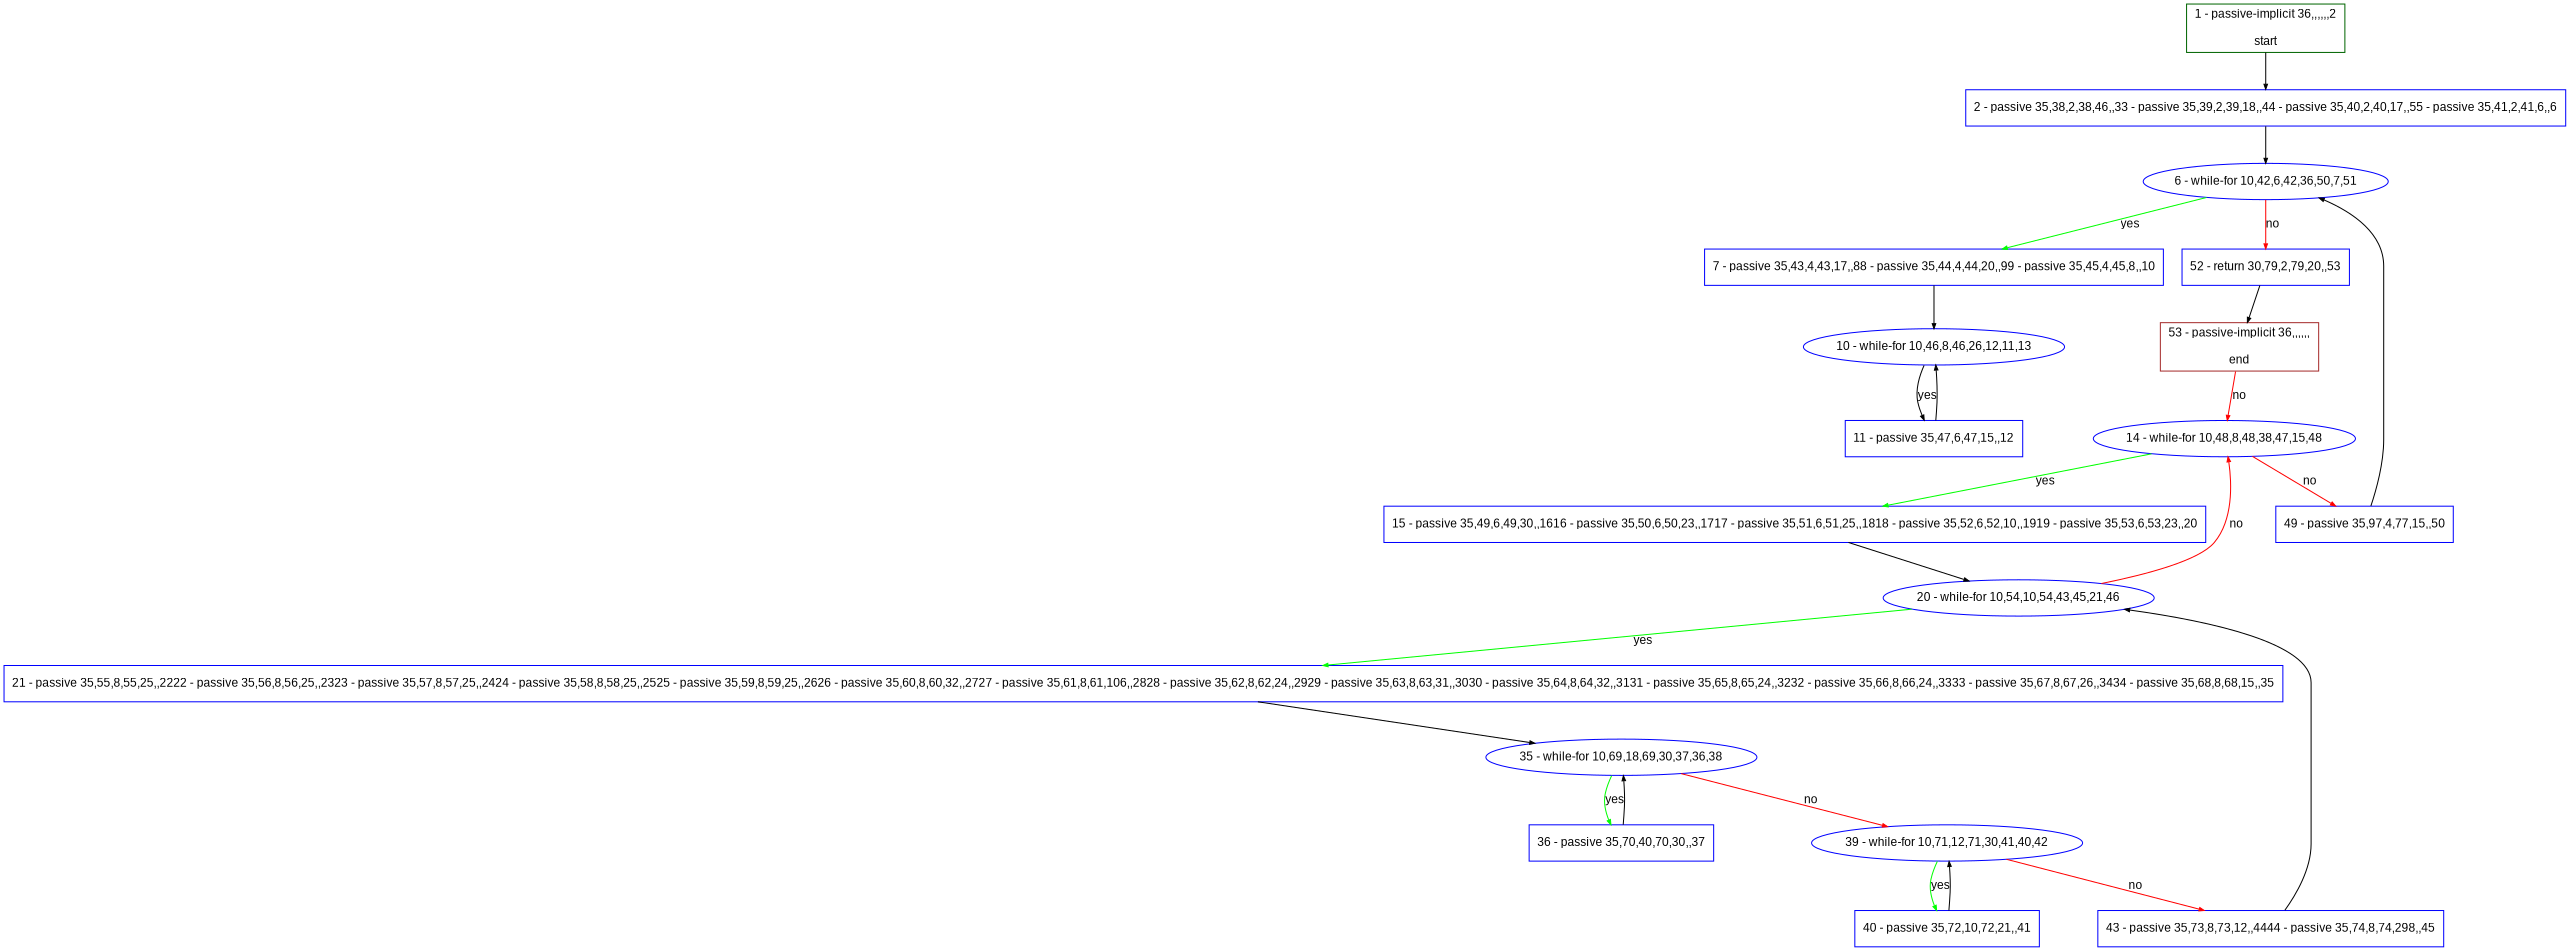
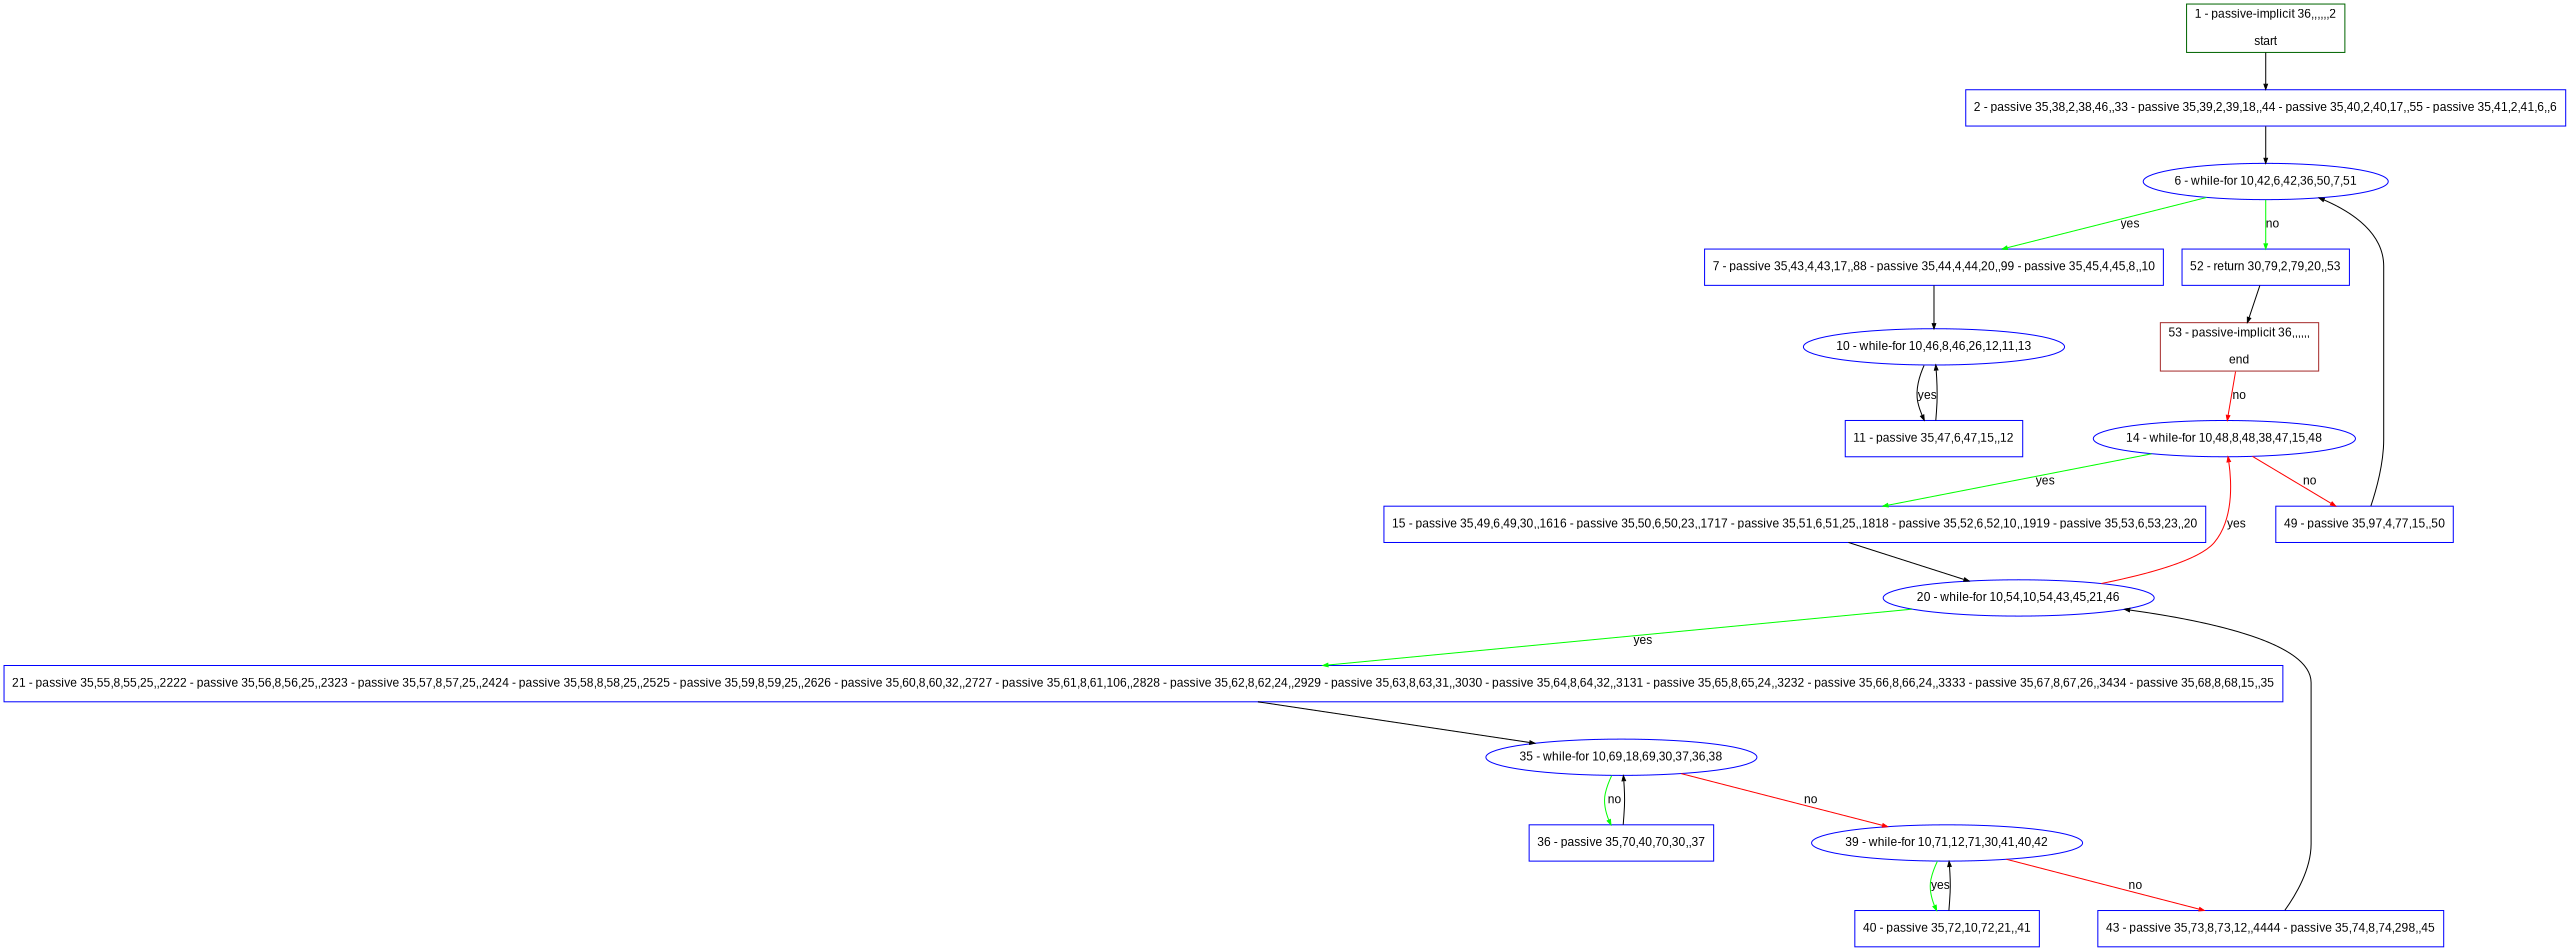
  digraph {
    bgcolor=white
    compound=true
    fillcolor="#FFFFCC"
    fontname=Arial
    fontsize=12
    pack=true
    packmode=clust
    style="rounded,filled"
    node [color="#0000ff" compound=true fillcolor="#ffffff" fixedsize=false fontname=Arial fontsize=12 node_initialized=no shape=box style=filled]
    edge [arrowhead=normal arrowsize=0.5 arrowtail=none color="#000000" compound=true dir=forward fontcolor=black fontname=Arial fontsize=12]
    n1 [label="2 - passive 35,38,2,38,46,,33 - passive 35,39,2,39,18,,44 - passive 35,40,2,40,17,,55 - passive 35,41,2,41,6,,6"]
    n2 [label="6 - while-for 10,42,6,42,36,50,7,51" shape=oval]
    n3 [label="7 - passive 35,43,4,43,17,,88 - passive 35,44,4,44,20,,99 - passive 35,45,4,45,8,,10"]
    n4 [label="52 - return 30,79,2,79,20,,53"]
    n5 [color="#006400" label="1 - passive-implicit 36,,,,,,2\n\nstart"]
    n6 [label="10 - while-for 10,46,8,46,26,12,11,13" shape=oval]
    n7 [color="#a52a2a" label="53 - passive-implicit 36,,,,,,\n\nend"]
    n8 [label="11 - passive 35,47,6,47,15,,12"]
    n9 [label="14 - while-for 10,48,8,48,38,47,15,48" shape=oval]
    n10 [label="15 - passive 35,49,6,49,30,,1616 - passive 35,50,6,50,23,,1717 - passive 35,51,6,51,25,,1818 - passive 35,52,6,52,10,,1919 - passive 35,53,6,53,23,,20"]
    n11 [label="49 - passive 35,97,4,77,15,,50"]
    n12 [label="20 - while-for 10,54,10,54,43,45,21,46" shape=oval]
    n13 [label="21 - passive 35,55,8,55,25,,2222 - passive 35,56,8,56,25,,2323 - passive 35,57,8,57,25,,2424 - passive 35,58,8,58,25,,2525 - passive 35,59,8,59,25,,2626 - passive 35,60,8,60,32,,2727 - passive 35,61,8,61,106,,2828 - passive 35,62,8,62,24,,2929 - passive 35,63,8,63,31,,3030 - passive 35,64,8,64,32,,3131 - passive 35,65,8,65,24,,3232 - passive 35,66,8,66,24,,3333 - passive 35,67,8,67,26,,3434 - passive 35,68,8,68,15,,35"]
    n14 [label="35 - while-for 10,69,18,69,30,37,36,38" shape=oval]
    n15 [label="36 - passive 35,70,40,70,30,,37"]
    n16 [label="39 - while-for 10,71,12,71,30,41,40,42" shape=oval]
    n17 [label="40 - passive 35,72,10,72,21,,41"]
    n18 [label="43 - passive 35,73,8,73,12,,4444 - passive 35,74,8,74,298,,45"]
    n1 -> n2
    n2 -> n3 [color="#00ff00" label=yes]
-   n2 -> n4 [color="#ff0000" label=no]
+   n2 -> n4 [color="#00ff00" label=no]
    n3 -> n6
    n4 -> n7
    n5 -> n1
    n6 -> n8 [label=yes]
    n7 -> n9 [color="#ff0000" label=no]
    n8 -> n6
    n9 -> n10 [color="#00ff00" label=yes]
    n9 -> n11 [color="#ff0000" label=no]
    n10 -> n12
    n11 -> n2
-   n12 -> n9 [color="#ff0000" label=no]
+   n12 -> n9 [color="#ff0000" label=yes]
    n12 -> n13 [color="#00ff00" label=yes]
    n13 -> n14
-   n14 -> n15 [color="#00ff00" label=yes]
+   n14 -> n15 [color="#00ff00" label=no]
    n14 -> n16 [color="#ff0000" label=no]
    n15 -> n14
    n16 -> n17 [color="#00ff00" label=yes]
    n16 -> n18 [color="#ff0000" label=no]
    n17 -> n16
    n18 -> n12
  }
